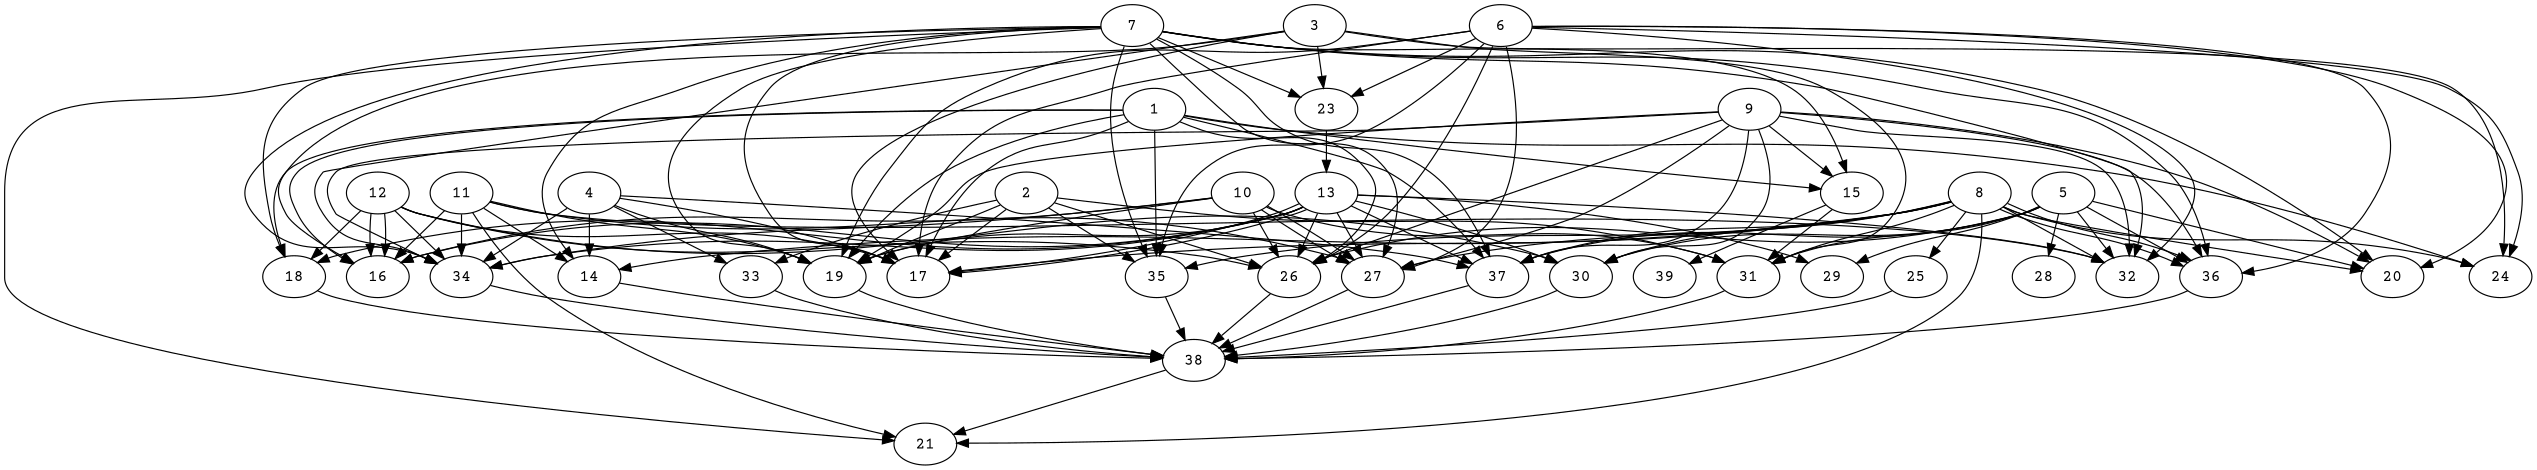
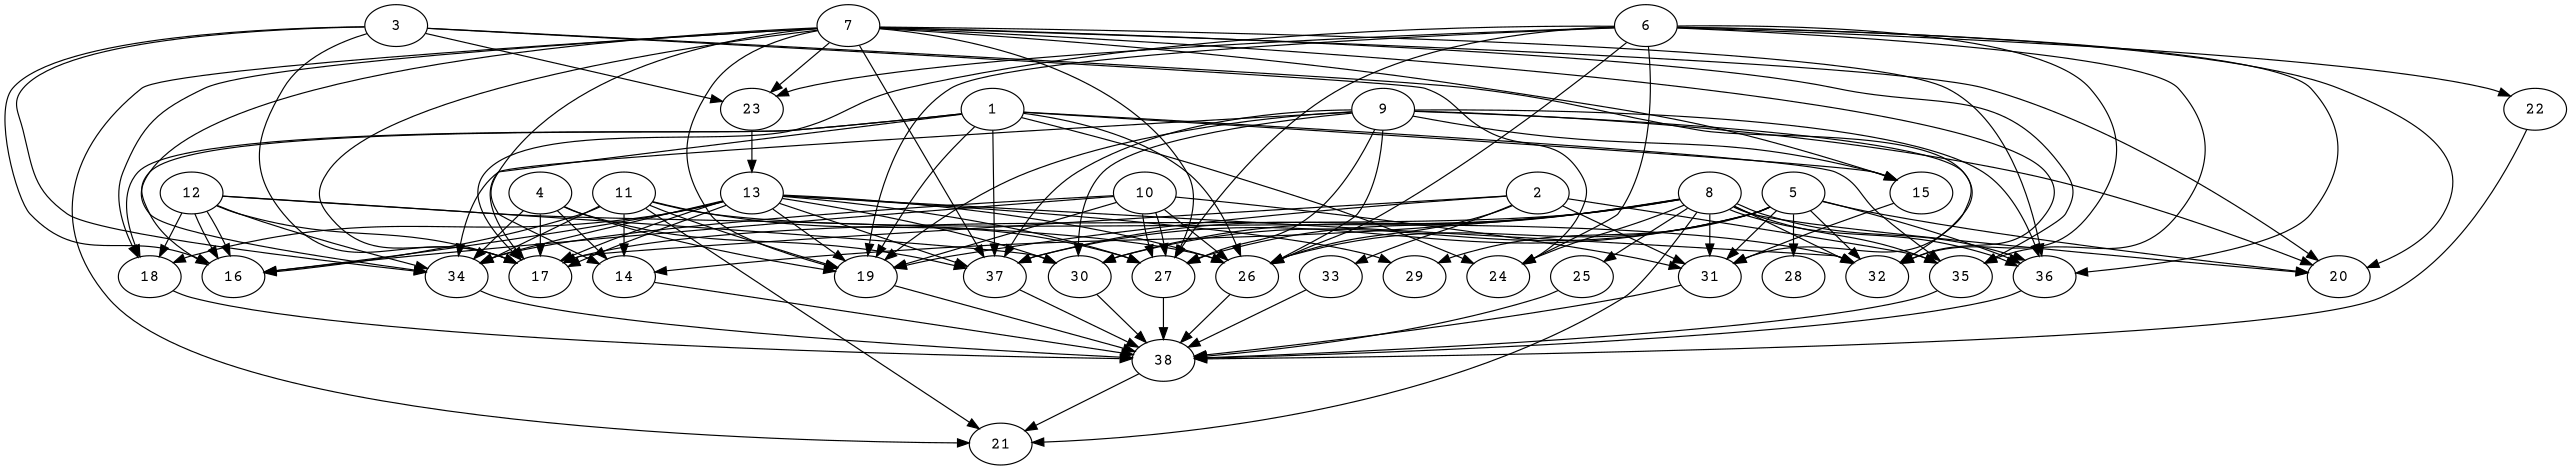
  digraph {
    fontname="Courier Prime"
    node [alpha=0.11 fontname="Courier Prime"]
    edge [fontname="Courier Prime"]
    1 [alpha=0.08 expect_size=51885312406758696]
    15 [alpha=0.14 expect_size=1748200054182492416]
    16 [alpha=0.18 expect_size=131824633244145056]
    17 [alpha=0.17 expect_size=105613131339531968]
    18 [alpha=0.19 expect_size=16533876783422898176000]
    19 [alpha=0.10 expect_size=1875327405282903296]
    24 [alpha=0.15 expect_size=591844939904866944]
    26 [alpha=0.18 expect_size=569899291359536218112]
    35 [alpha=0.19 expect_size=12416321586706778161152]
    37 [alpha=0.14 expect_size=8407042473025844224]
-   39 [alpha=0.09 expect_size=5752370045962636288]
    31 [alpha=0.02 expect_size=205632804505751936]
    38 [alpha=0.08 expect_size=21279905613926920]
    21 [alpha=0.07 expect_size=671243129929076834304]
    2 [expect_size=4002919109812417462272]
    33 [alpha=0.14 expect_size=2025757313845379328]
    3 [expect_size=117035378700919424]
    23 [alpha=0.12 expect_size=4765358504431058944000]
    34 [alpha=0.04 expect_size=2199799162900618496]
    13 [alpha=0.06 expect_size=1182774732287362727936]
    4 [alpha=0.18 expect_size=1101970093163486592]
    14 [alpha=0.08 expect_size=150648293977798976]
    5 [alpha=0.13 expect_size=1953772481132434432]
    20 [alpha=0.13 expect_size=1297269874541941751808]
    28 [alpha=0.07 expect_size=297351032638233472]
    29 [alpha=0.17 expect_size=2352250135800048640]
    30 [expect_size=141697184143000544]
    32 [alpha=0.03 expect_size=3389217851322168832]
    36 [alpha=0.18 expect_size=1076182642710273280]
    6 [alpha=0.07 expect_size=87699650302179008]
+   22 [expect_size=1342754654731294976]
    27 [alpha=0.15 expect_size=56641494729960128]
    7 [alpha=0.07 expect_size=1054880047300608000000]
    8 [alpha=0.16 expect_size=2565241281239092035584]
    25 [expect_size=5026051226563790848]
    9 [alpha=0.09 expect_size=1895145180748622592]
    10 [alpha=0.17 expect_size=557421407295254822912]
    11 [alpha=0.06 expect_size=5609446582805714944]
    12 [alpha=0.10 expect_size=10520334237624696832000]
    1 -> 15
    1 -> 16
    1 -> 17
    1 -> 18
    1 -> 19
    1 -> 24
    1 -> 26
    1 -> 35
    1 -> 37
-   15 -> 39
    15 -> 31
    18 -> 38
    19 -> 38
    26 -> 38
    35 -> 38
    37 -> 38
    31 -> 38
    38 -> 21
    2 -> 17
    2 -> 19
    2 -> 26
    2 -> 35
    2 -> 31
    2 -> 33
    33 -> 38
    3 -> 16
    3 -> 17
    3 -> 24
    3 -> 31
    3 -> 23
    3 -> 34
    23 -> 13
    34 -> 38
    13 -> 16
    13 -> 17
    13 -> 17
    13 -> 18
    13 -> 19
    13 -> 26
    13 -> 37
    13 -> 34
    13 -> 29
    13 -> 30
    13 -> 32
    13 -> 27
    4 -> 17
    4 -> 19
    4 -> 37
-   4 -> 33
    4 -> 34
    4 -> 14
    14 -> 38
    5 -> 26
    5 -> 37
    5 -> 31
    5 -> 20
    5 -> 28
    5 -> 29
    5 -> 30
    5 -> 32
    5 -> 36
    30 -> 38
    36 -> 38
    6 -> 17
    6 -> 19
    6 -> 24
    6 -> 26
    6 -> 35
    6 -> 23
    6 -> 20
    6 -> 32
    6 -> 36
+   6 -> 22
    6 -> 27
+   22 -> 38
    27 -> 38
    7 -> 15
    7 -> 17
    7 -> 18
    7 -> 19
    7 -> 35
    7 -> 37
    7 -> 21
    7 -> 23
    7 -> 34
    7 -> 14
    7 -> 20
    7 -> 32
    7 -> 36
    7 -> 27
    8 -> 17
    8 -> 24
    8 -> 35
    8 -> 37
    8 -> 31
    8 -> 21
    8 -> 14
    8 -> 20
    8 -> 30
    8 -> 32
    8 -> 36
    8 -> 36
    8 -> 27
    8 -> 25
    25 -> 38
    9 -> 15
    9 -> 19
    9 -> 26
    9 -> 37
    9 -> 34
    9 -> 20
    9 -> 30
    9 -> 32
    9 -> 36
    9 -> 27
    10 -> 16
    10 -> 19
    10 -> 26
    10 -> 31
    10 -> 34
    10 -> 27
    10 -> 27
    11 -> 16
    11 -> 19
    11 -> 21
    11 -> 34
    11 -> 14
    11 -> 32
    11 -> 27
    12 -> 16
    12 -> 16
    12 -> 17
    12 -> 18
    12 -> 26
    12 -> 34
    12 -> 30
  }
